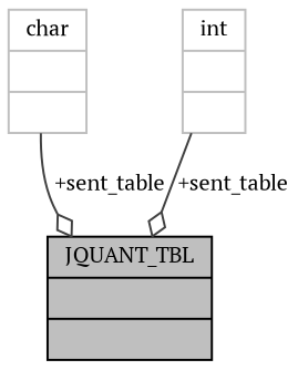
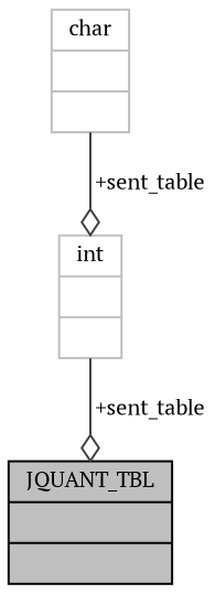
  digraph {
    fontname="PT Serif"
    node [color=grey75 fontname="PT Serif" fontsize=10 shape=record]
    edge [arrowhead=odiamond color=grey25 fontname="PT Serif" fontsize=10 labelfontname=Helvetica labelfontsize=10 style=solid]
    n1 [color=black fillcolor=grey75 fontcolor=black height=0.2 label="{JQUANT_TBL\n||}" style=filled width=0.4]
    n2 [height=0.2 label="{char\n||}" width=0.4]
    n3 [height=0.2 label="{int\n||}" width=0.4]
-   n2 -> n1 [label=" +sent_table"]
+   n2 -> n3 [label=" +sent_table"]
    n3 -> n1 [label=" +sent_table"]
  }
